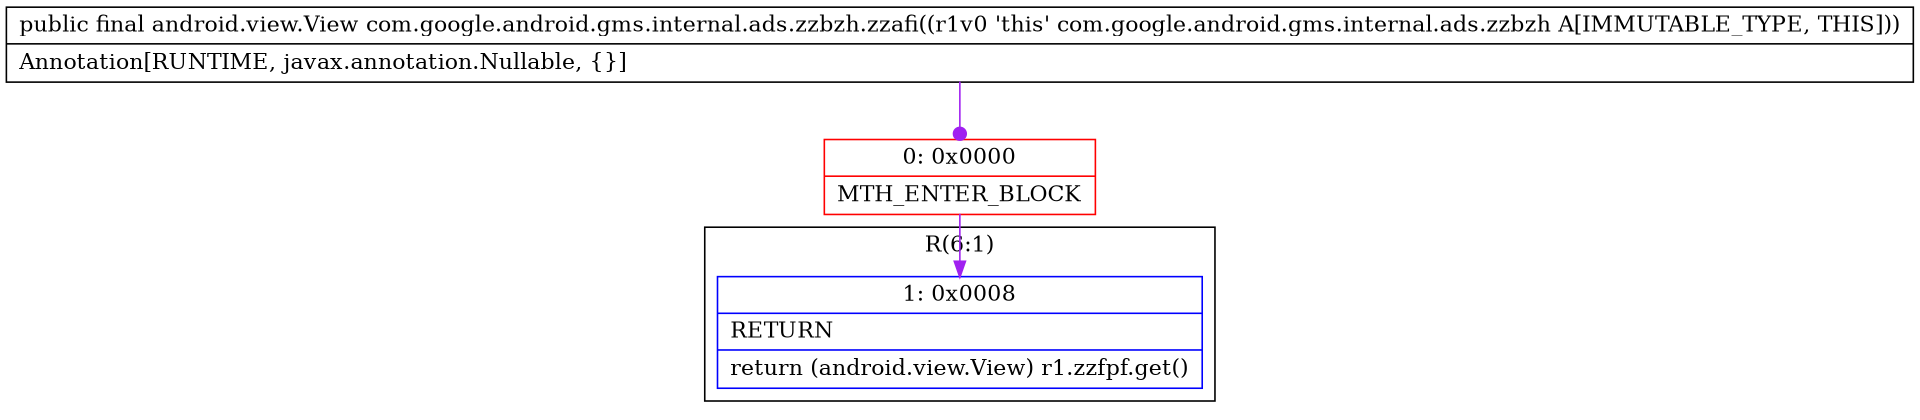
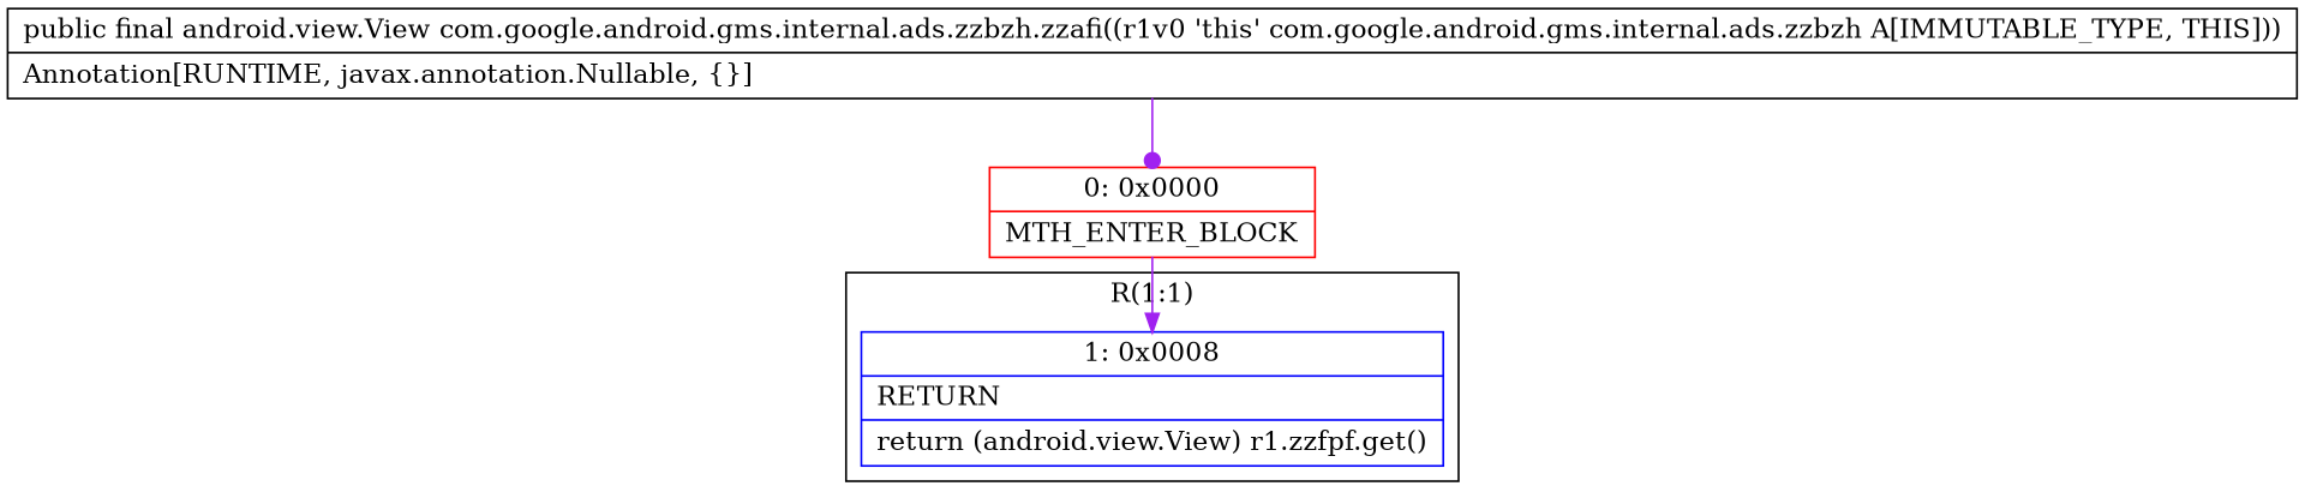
  digraph {
    node [shape=record]
    edge [color=purple]
    n1 [color=blue label="{1\:\ 0x0008|RETURN\l|return (android.view.View) r1.zzfpf.get()\l}"]
    n2 [color=red label="{0\:\ 0x0000|MTH_ENTER_BLOCK\l}"]
    n3 [label="{public final android.view.View com.google.android.gms.internal.ads.zzbzh.zzafi((r1v0 'this' com.google.android.gms.internal.ads.zzbzh A[IMMUTABLE_TYPE, THIS]))  | Annotation[RUNTIME, javax.annotation.Nullable, \{\}]\l}"]
    subgraph cluster_1 {
-     label="R(6:1)"
+     label="R(1:1)"
      n1
    }
    n2 -> n1 [arrowhead=normal]
    n3 -> n2 [arrowhead=dot]
  }
